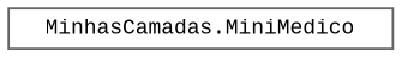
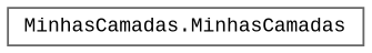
  digraph {
    rankdir=TB
    fontname="Liberation Mono"
-   n1 [color=grey40 fillcolor=white fontname="Liberation Mono" fontsize=10 height=0.2 label="MinhasCamadas.MiniMedico" shape=box style=filled width=0.4]
+   n1 [color=grey40 fillcolor=white fontname="Liberation Mono" fontsize=10 height=0.2 label="MinhasCamadas.MinhasCamadas" shape=box style=filled width=0.4]
  }
